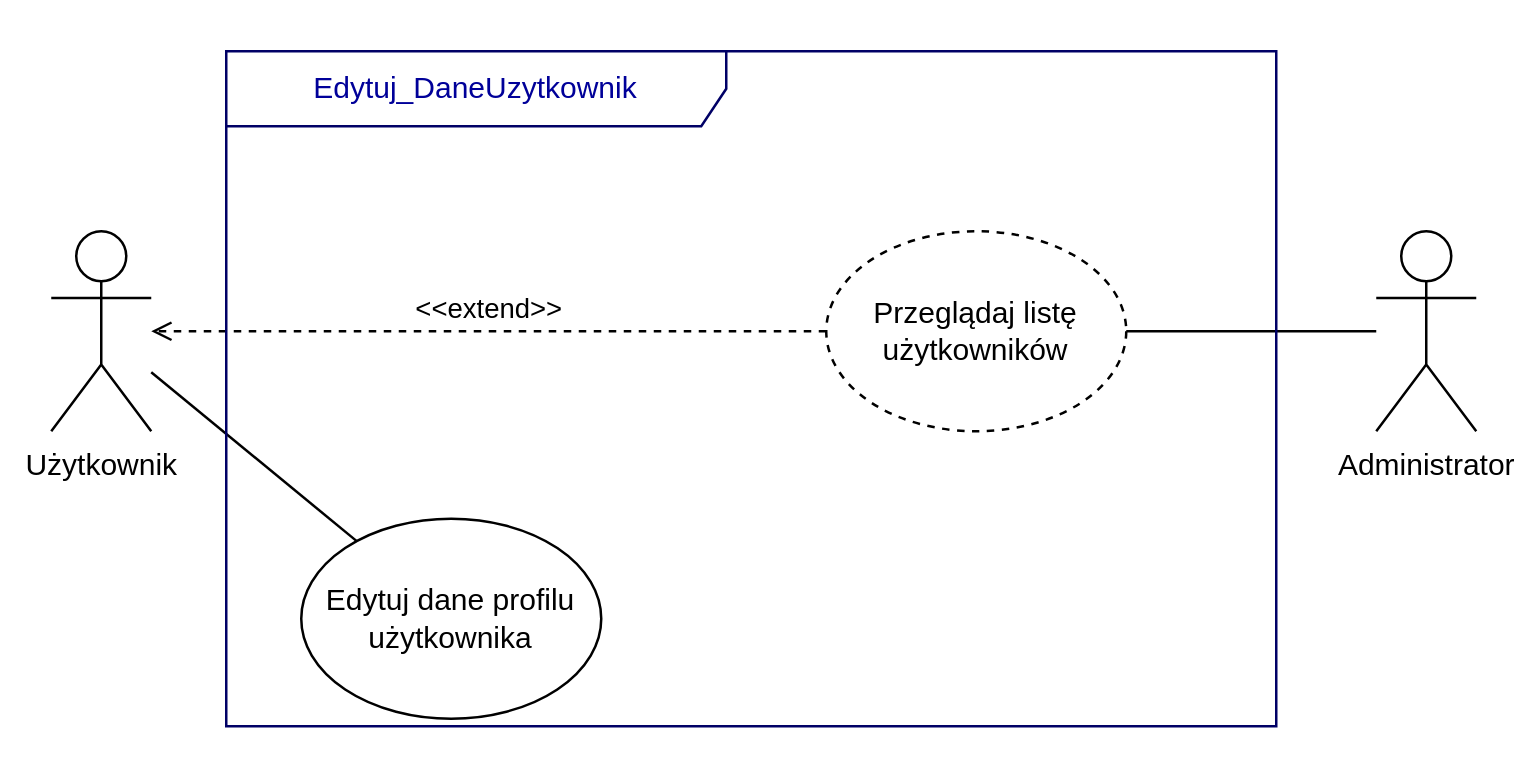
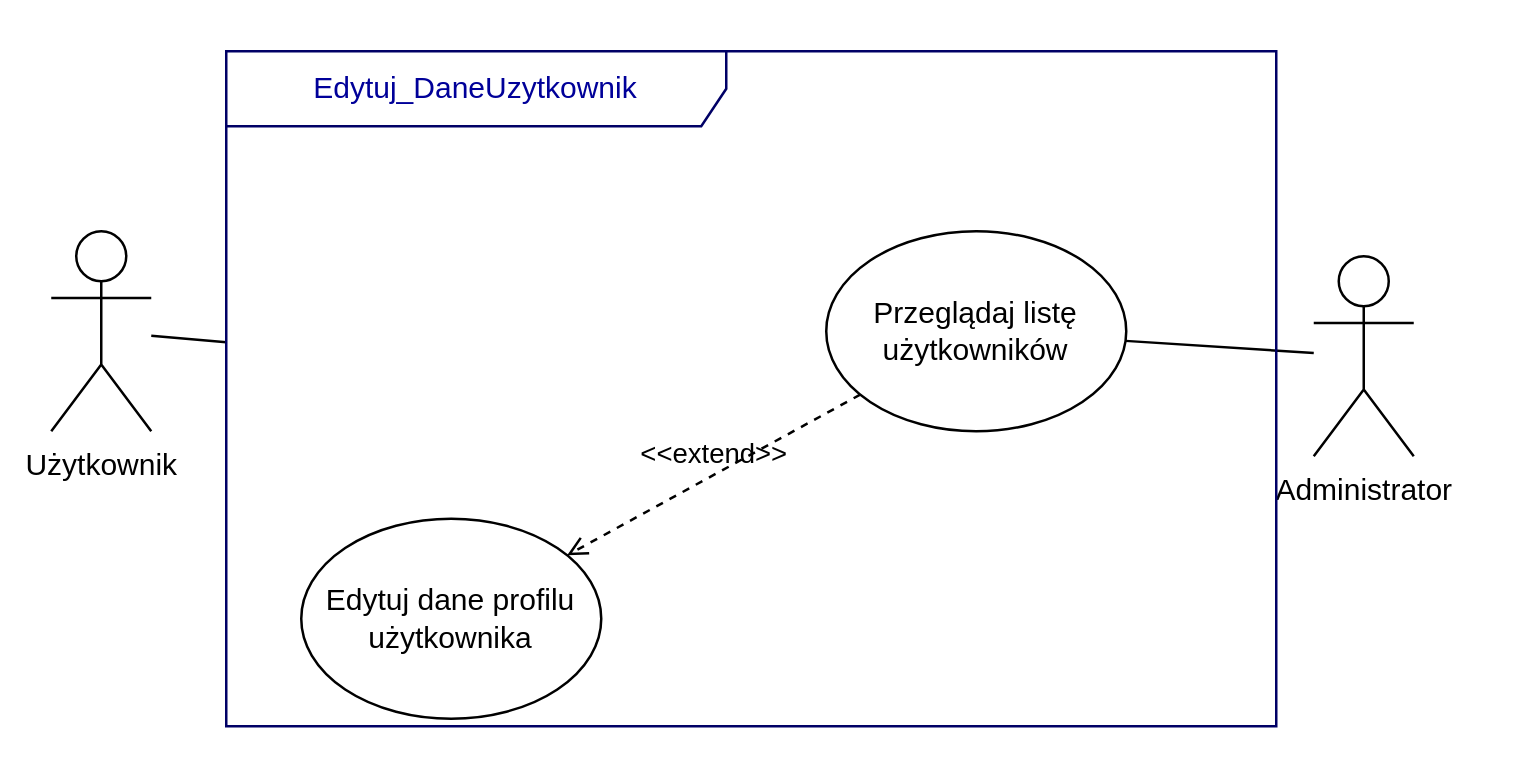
  <mxCell id="0" />
  <mxCell id="1" parent="0" />
  <mxCell id="2" value="Użytkownik" style="shape=umlActor;verticalLabelPosition=bottom;verticalAlign=top;html=1;outlineConnect=0;" vertex="1" parent="1"><mxGeometry x="20" y="92" width="40" height="80" as="geometry" /></mxCell>
- <mxCell id="3" value="Administrator" style="shape=umlActor;verticalLabelPosition=bottom;verticalAlign=top;html=1;outlineConnect=0;" vertex="1" parent="1"><mxGeometry x="550" y="92" width="40" height="80" as="geometry" /></mxCell>
- <mxCell id="4" value="Przeglądaj listę użytkowników" style="ellipse;whiteSpace=wrap;html=1;fontColor=#000000;dashed=1;" vertex="1" parent="1"><mxGeometry x="330" y="92" width="120" height="80" as="geometry" /></mxCell>
+ <mxCell id="3" value="Administrator" style="shape=umlActor;verticalLabelPosition=bottom;verticalAlign=top;html=1;outlineConnect=0;" vertex="1" parent="1"><mxGeometry x="525" y="102" width="40" height="80" as="geometry" /></mxCell>
+ <mxCell id="4" value="Przeglądaj listę użytkowników" style="ellipse;whiteSpace=wrap;html=1;fontColor=#000000;" vertex="1" parent="1"><mxGeometry x="330" y="92" width="120" height="80" as="geometry" /></mxCell>
  <mxCell id="5" value="" style="endArrow=none;html=1;rounded=0;fontColor=#000000;" edge="1" parent="1" source="3" target="4"><mxGeometry width="50" height="50" relative="1" as="geometry"><mxPoint x="250" y="452" as="sourcePoint" /><mxPoint x="310" y="452" as="targetPoint" /></mxGeometry></mxCell>
- <mxCell id="6" value="" style="endArrow=none;html=1;rounded=0;fontColor=#000000;" edge="1" parent="1" source="2" target="7"><mxGeometry width="50" height="50" relative="1" as="geometry"><mxPoint x="250" y="96.444" as="sourcePoint" /><mxPoint x="353.079" y="119.351" as="targetPoint" /></mxGeometry></mxCell>
+ <mxCell id="6" value="" style="endArrow=none;html=1;rounded=0;fontColor=#000000;" edge="1" parent="1" source="2" target="9"><mxGeometry width="50" height="50" relative="1" as="geometry"><mxPoint x="250" y="96.444" as="sourcePoint" /><mxPoint x="353.079" y="119.351" as="targetPoint" /></mxGeometry></mxCell>
  <mxCell id="7" value="Edytuj dane profilu użytkownika" style="ellipse;whiteSpace=wrap;html=1;fontColor=#000000;" vertex="1" parent="1"><mxGeometry x="120" y="207" width="120" height="80" as="geometry" /></mxCell>
- <mxCell id="8" value="&amp;lt;&amp;lt;extend&amp;gt;&amp;gt;" style="html=1;verticalAlign=bottom;labelBackgroundColor=none;endArrow=open;endFill=0;dashed=1;rounded=0;fontColor=#000000;" edge="1" parent="1" source="4" target="2"><mxGeometry width="160" relative="1" as="geometry"><mxPoint x="430" y="312" as="sourcePoint" /><mxPoint x="540.864" y="283.553" as="targetPoint" /></mxGeometry></mxCell>
+ <mxCell id="8" value="&amp;lt;&amp;lt;extend&amp;gt;&amp;gt;" style="html=1;verticalAlign=bottom;labelBackgroundColor=none;endArrow=open;endFill=0;dashed=1;rounded=0;fontColor=#000000;" edge="1" parent="1" source="4" target="7"><mxGeometry width="160" relative="1" as="geometry"><mxPoint x="430" y="312" as="sourcePoint" /><mxPoint x="540.864" y="283.553" as="targetPoint" /></mxGeometry></mxCell>
  <mxCell id="9" value="Edytuj_DaneUzytkownik" style="shape=umlFrame;whiteSpace=wrap;html=1;strokeWidth=1;fillColor=none;width=200;height=30;fontColor=#000099;strokeColor=#000066;" vertex="1" parent="1"><mxGeometry x="90" y="20" width="420" height="270" as="geometry" /></mxCell>
